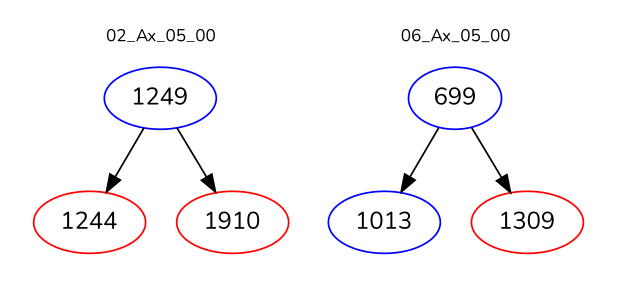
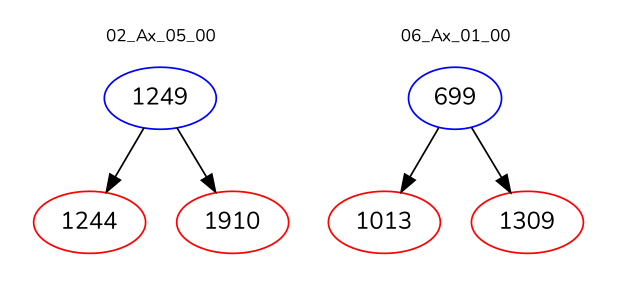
  digraph {
    fontname=Nunito
    node [color=blue fontname=Nunito]
    edge [color=black fontname=Nunito]
    n1 [label=1249]
    n2 [color=red label=1244]
    n3 [color=red label=1910]
    n4 [label=699]
-   n5 [label=1013]
+   n5 [color=red label=1013]
    n6 [color=red label=1309]
    subgraph cluster_1 {
      color=white
      fontsize=10
      label="02_Ax_05_00"
      n1
      n2
      n3
    }
    subgraph cluster_2 {
      color=white
      fontsize=10
-     label="06_Ax_05_00"
+     label="06_Ax_01_00"
      n4
      n5
      n6
    }
    n1 -> n2
    n1 -> n3
    n4 -> n5
    n4 -> n6
  }
